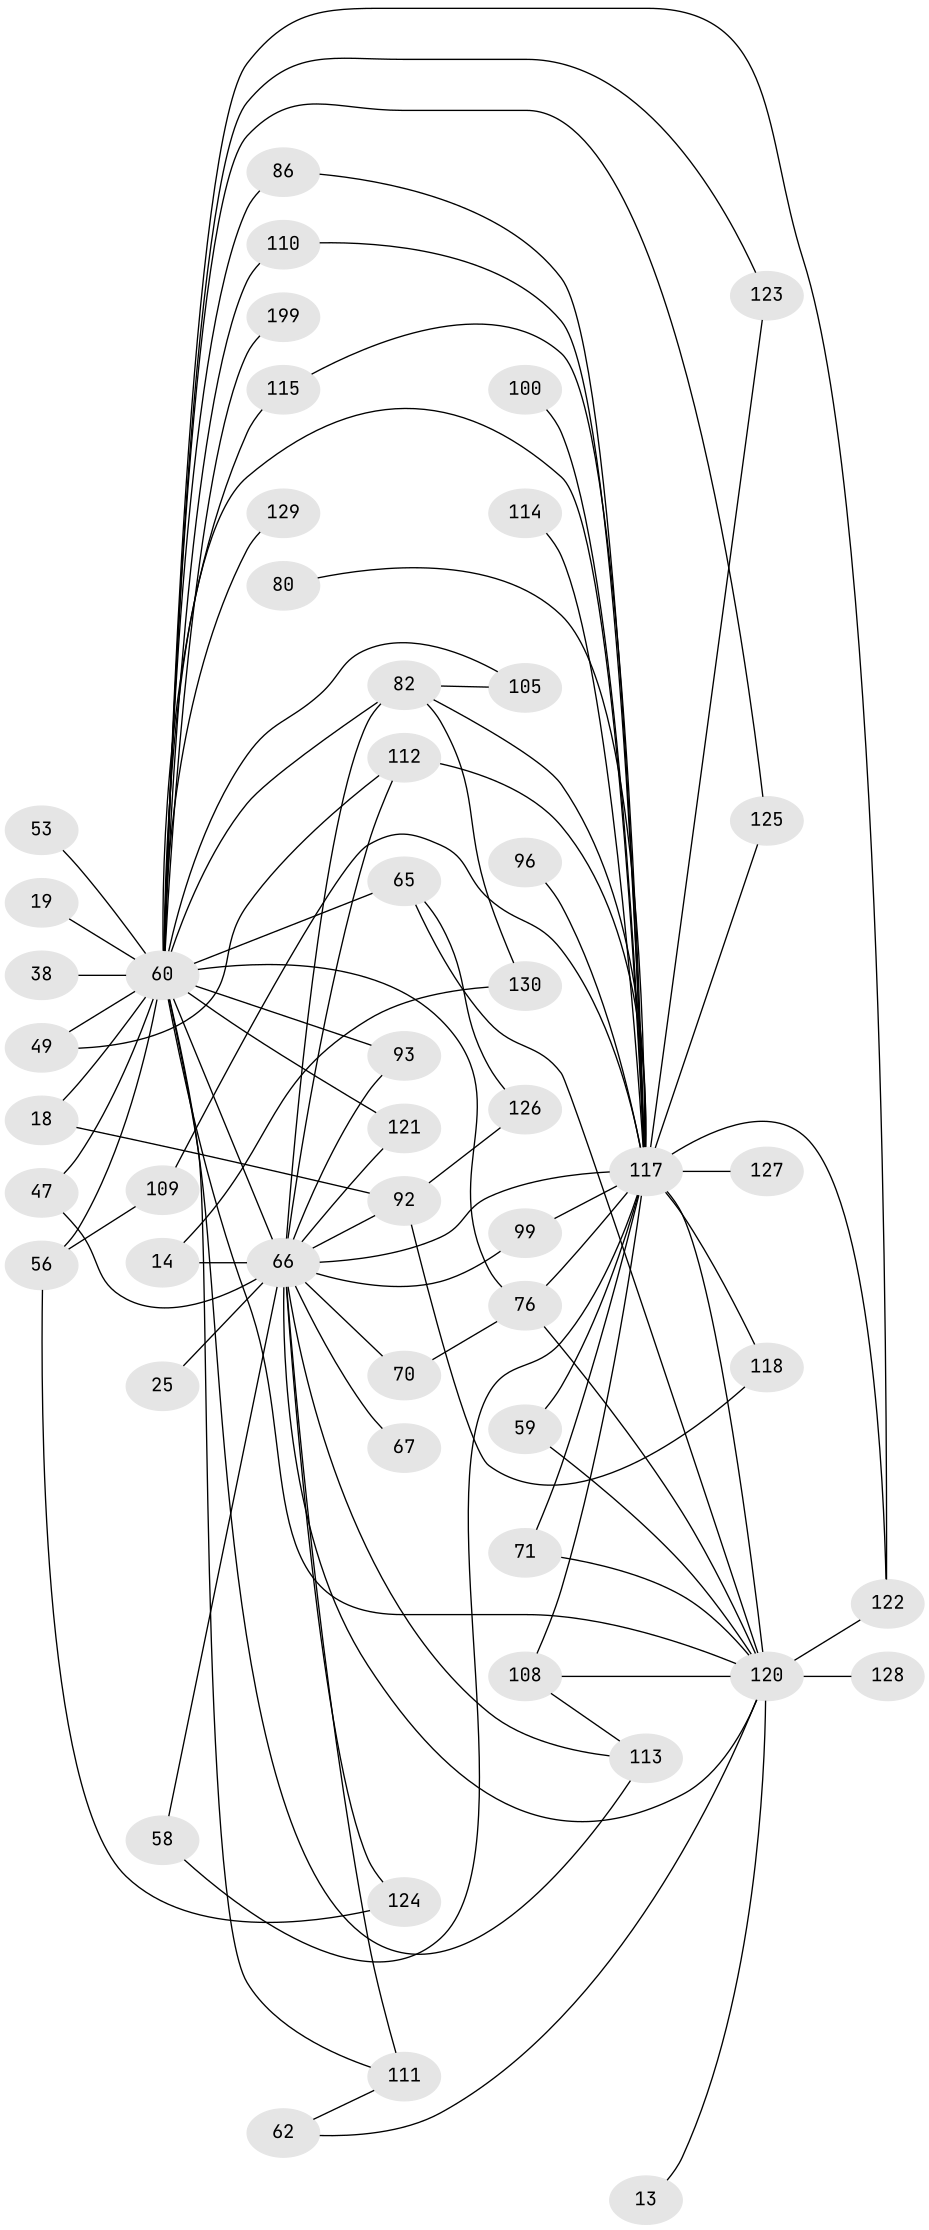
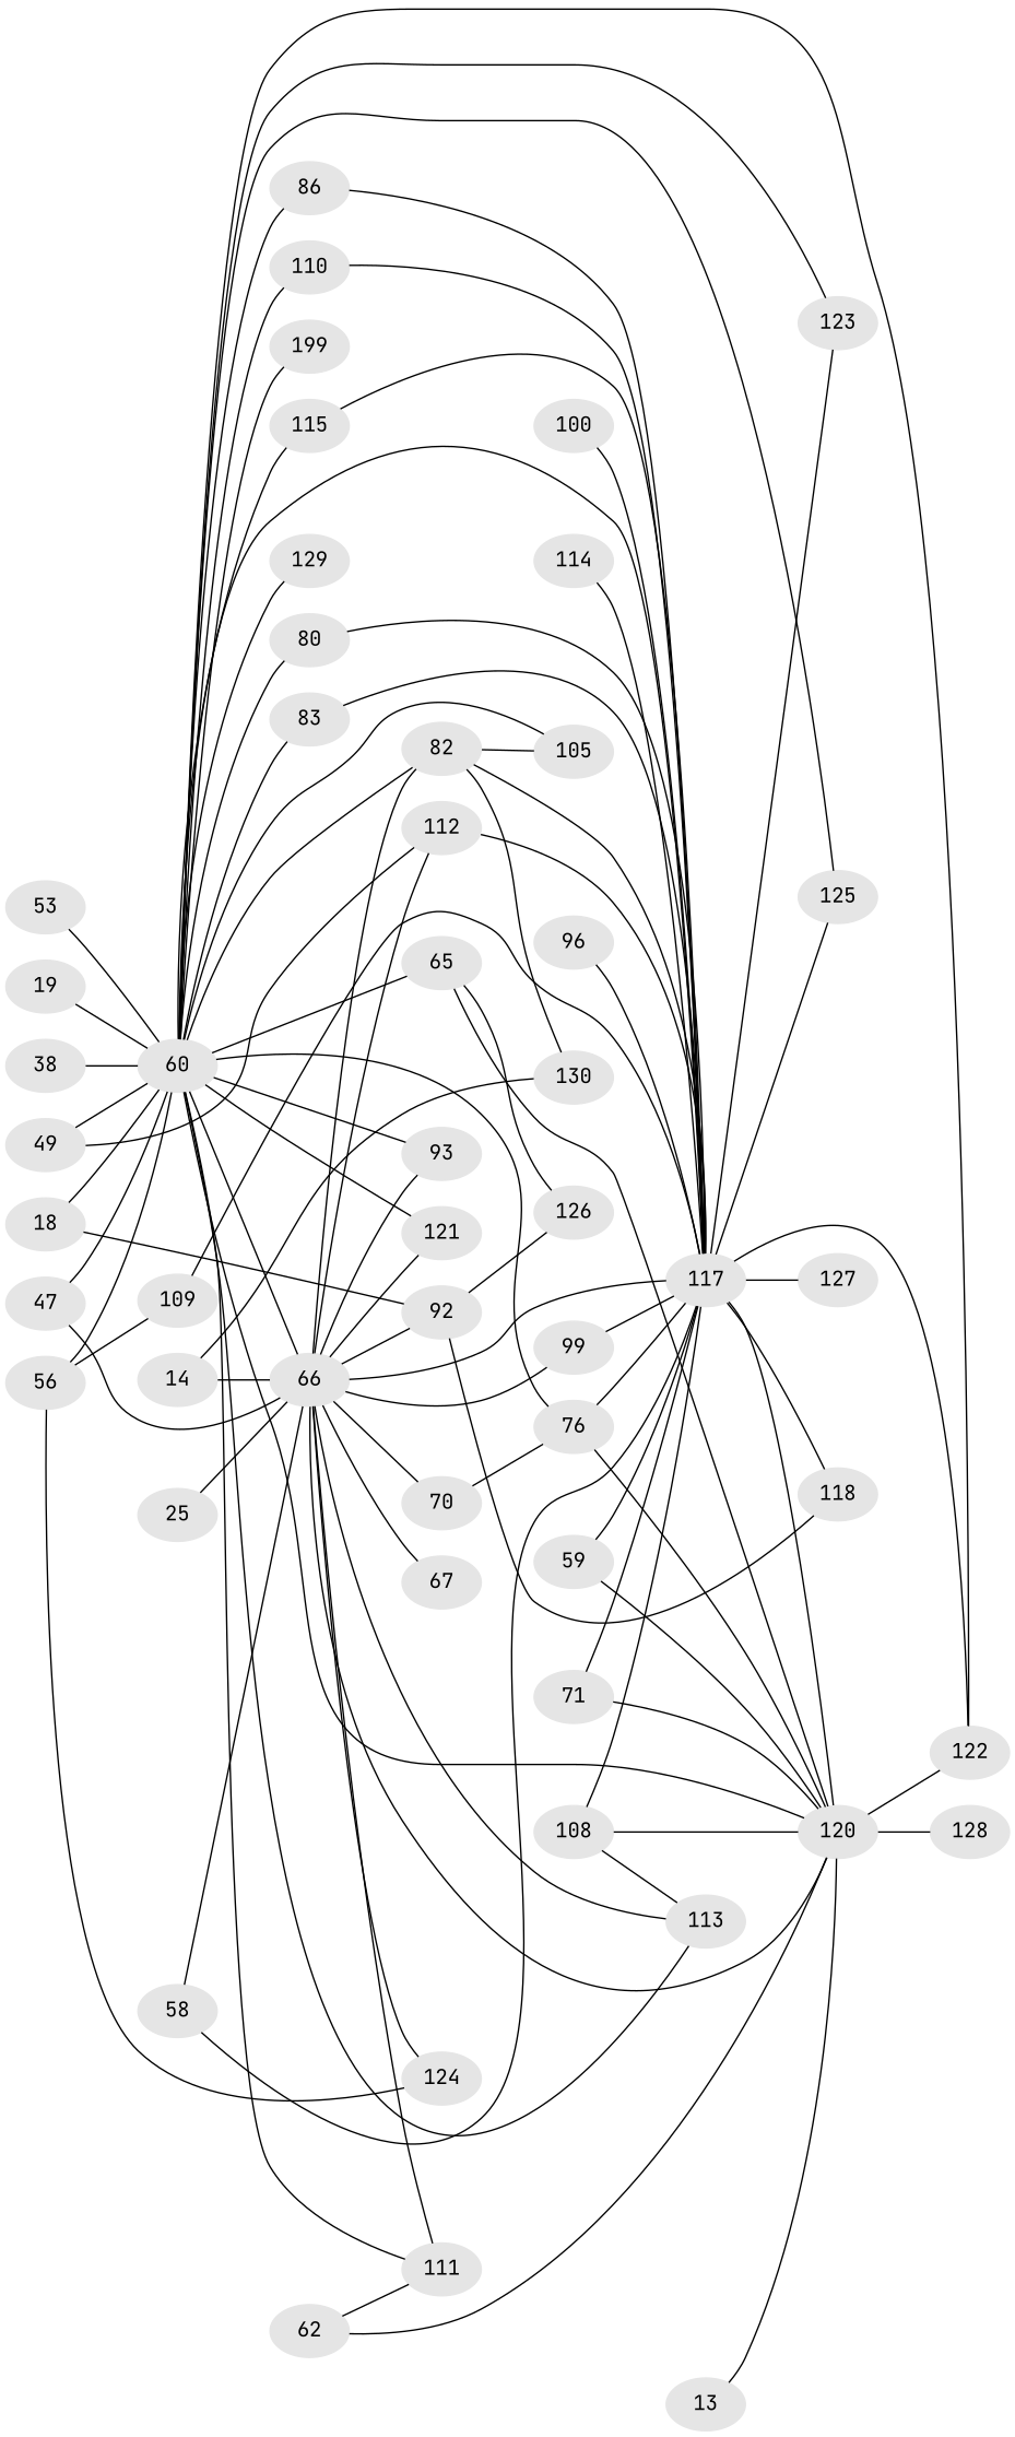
  graph {
    fontname="JetBrains Mono"
    rankdir=LR
    node [color=gray90 fontname="JetBrains Mono" style=filled]
    edge [fontname="JetBrains Mono"]
    120 [super="+98+104+103+106"]
    122 [super="+81+78+63"]
    128
    13
    66 [super="+30+6+9"]
    92 [super="+46+88"]
    112 [super="+69+68+42"]
    124
    117 [super="+74+72+116+101+28"]
    82 [super="+12+77"]
    93
    111
    113 [super="+87"]
    121 [super="+89"]
    67
    70
    99
    14
    130
    60 [super="+39+40+50+3"]
    65
    76 [super="+43+73"]
    80
+   83
    86
    105
    110
    115
    n29 [label=199]
    123
    125 [super="+90"]
    129
    18
    118
    126
    19
    25
    38 [super="+32"]
    47
    49
    53 [super="+35"]
    56 [super="+45"]
    109 [super="+94"]
    58 [super="+31"]
    127 [super="+107"]
    59
    62
    n48 [label=71]
    96 [super="+51"]
    100
    108 [super="+26"]
    114
    120 -- 122 [weight=5]
    120 -- 128 [weight=2]
    13 -- 120 [weight=2]
    66 -- 120 [weight=20]
    66 -- 92 [weight=6]
    66 -- 112 [weight=4]
    66 -- 124
    66 -- 117 [weight=14]
    66 -- 82 [weight=3]
    66 -- 93
    66 -- 111
    66 -- 113
    66 -- 121 [weight=3]
    66 -- 67 [weight=2]
    66 -- 70
    66 -- 99
    92 -- 118
    92 -- 126
    112 -- 117 [weight=3]
    117 -- 120 [weight=6]
    117 -- 122
    117 -- 123
    117 -- 125
    117 -- 118
    117 -- 127 [weight=3]
    82 -- 117
    82 -- 130
    82 -- 105
    70 -- 76
    99 -- 117
    14 -- 66 [weight=2]
    14 -- 130
    60 -- 120 [weight=9]
    60 -- 122 [weight=3]
    60 -- 66 [weight=11]
    60 -- 117 [weight=8]
    60 -- 82
    60 -- 93
    60 -- 111
    60 -- 113 [weight=2]
    60 -- 121
    60 -- 65
    60 -- 76 [weight=2]
+   60 -- 80
+   60 -- 83
    60 -- 86
    60 -- 105
    60 -- 110
    60 -- 115
    60 -- n29
    60 -- 123
    60 -- 125
    60 -- 129
    65 -- 120
    65 -- 126
    76 -- 120
    76 -- 117 [weight=3]
    80 -- 117
+   83 -- 117
    86 -- 117
    110 -- 117
    115 -- 117
    18 -- 92
    18 -- 60
    19 -- 60 [weight=2]
    25 -- 66 [weight=2]
    38 -- 60 [weight=3]
    47 -- 66
    47 -- 60
    49 -- 112
    49 -- 60
    53 -- 60 [weight=3]
    56 -- 124
    56 -- 60 [weight=4]
    56 -- 109 [weight=2]
    109 -- 117
    58 -- 66
    58 -- 117 [weight=2]
    59 -- 120
    59 -- 117
    62 -- 120
    62 -- 111
    n48 -- 120
    n48 -- 117
    96 -- 117 [weight=2]
    100 -- 117 [weight=2]
    108 -- 120
    108 -- 117 [weight=3]
    108 -- 113
    114 -- 117 [weight=2]
  }
